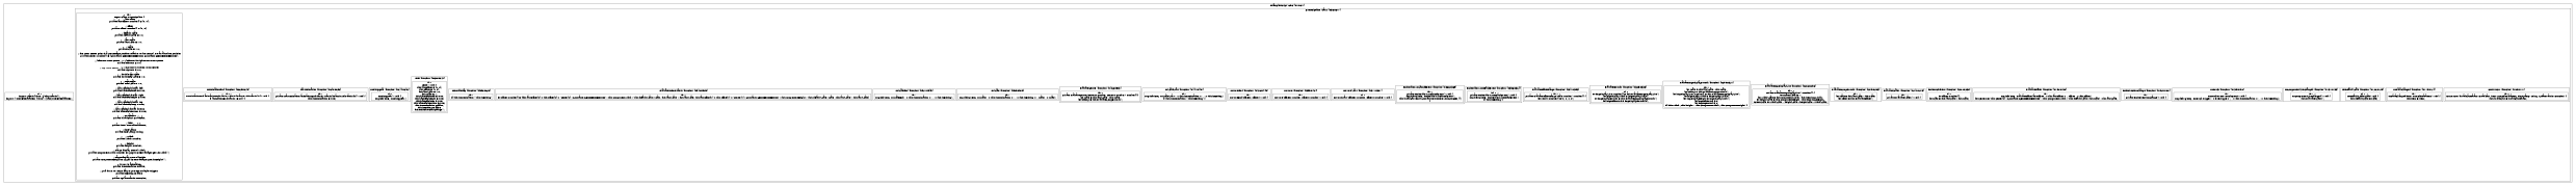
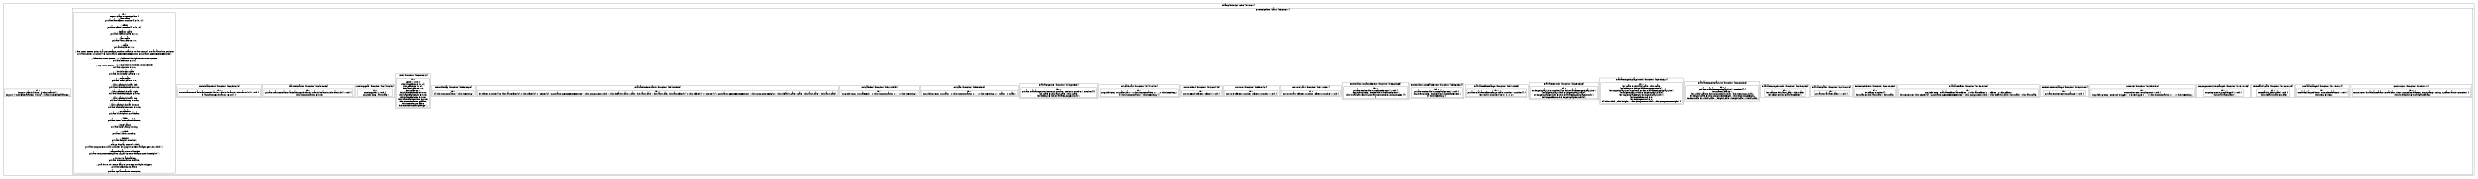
  digraph {
    node [shape=box]
    n1 [label="id: 1\nconstructor(broadCastParam: Broadcast, item: UserFileDataItem, timeStamp: string, updateMatrix: Function) {\n    this.broadCast = broadCastParam;"]
    n2 [label="id: 1\nonDataChanged(item: UserFileDataItem): void {\n    this.item = item;"]
    n3 [label="id: 1\nsetDefaultScale(scale): void {\n    this.defaultScale = scale;"]
    n4 [label="id: 1\nonComponentSizeChanged(): void {\n    this.evaluateScales();"]
    n5 [label="id: 1\nonTouch(event: TouchEvent): void {\nLog.debug(TAG, 'onTouch trigger: ' + event.type + ', ' + this.isInAnimation + ', ' + this.isExiting);"]
    n6 [label="id: 1\nprivate emitDirectionChange(): void {"]
    n7 [label="id: 1\nLog.info(TAG, 'evaluateOffset lastOffset: ' + this.lastOffset + ', offset: ' + this.offset);\nlet centerX = (this.center[0] - Constants.CENTER_DEFAULT) * this.componentWidth * (this.defaultScale - this.scale) * this.lastScale;"]
    n8 [label="id: 1\nlet offset: number[];\nlet scale = this.lastScale * this.scale;"]
    n9 [label="id: 1\nprivate evaluateScales(): void {"]
    n10 [label="id: 1\nlet scale = this.lastScale * this.scale;\nlet offset = this.evaluateOffset();"]
    n11 [label="id: 1\nprivate evaluateImgDisplaySize(): number[] {\nlet screenScale = 1;\nlet widthScale = this.componentWidth / this.item.imgWidth;\nlet heightScale = this.componentHeight / this.item.imgHeight;\nscreenScale = widthScale > heightScale ? heightScale : widthScale;"]
    n12 [label="id: 1\nlet scale = this.lastScale * this.scale;\nlet leftTop = this.evaluateCompBounds();\nlet imgDisplaySize: number[] = this.evaluateImgDisplaySize();\nlet imgDisplayWidth = imgDisplaySize[0];\nlet imgDisplayHeight = imgDisplaySize[1];\nlet imgLeftBound = 0;\nlet imgTopBound = 0;\nif (this.width / this.height > this.componentWidth / this.componentHeight) {"]
    n13 [label="id: 1\nlet imgDisplaySize: number[] = this.evaluateImgDisplaySize();\nlet imgDisplayWidth = imgDisplaySize[0];\nlet imgDisplayBounds = this.evaluateImgDisplayBounds();\nlet imgLeftBound = imgDisplayBounds[0];"]
    n14 [label="id: 1\nprivate evaluateOffsetRange(scale: number): number[] {\nlet result: number[] = [0, 0, 0, 0];"]
    n15 [label="id: 1\nprivate emitPullDownToBackEvent(): void {\n  Log.debug(TAG, 'emitPullDownToBackEvent');\nif (this.isExiting) {"]
    n16 [label="id: 1\nprivate emitPullDownCancelEvent(): void {\n  Log.debug(TAG, 'emitPullDownCancelEvent');\n  this.broadCast.emit(Constants.PULL_DOWN_CANCEL, []);\n}"]
    n17 [label="id: 1\nonMoveStart(offsetX: number, offsetY: number): void {"]
    n18 [label="id: 1\nonMove(offsetX: number, offsetY: number): void {"]
    n19 [label="id: 1\nonMoveEnd(offsetX, offsetY): void {"]
    n20 [label="id: 1\nLog.info(TAG, 'onScaleStart: ' + this.isInAnimation + ', ' + this.isExiting);\nif (this.isInAnimation || this.isExiting) {"]
    n21 [label="id: 1\nprivate evaluateCenter(centerX: number, centerY: number): number[] {\nlet scale = this.lastScale * this.scale;\nlet leftTop = this.evaluateCompBounds();"]
    n22 [label="id: 1\nLog.debug(TAG, 'onScale: ' + this.isInAnimation + ', ' + this.isExiting + ', scale: ' + scale);"]
    n23 [label="id: 1\nLog.info(TAG, 'onScaleEnd: ' + this.isInAnimation + ', ' + this.isExiting);"]
    n24 [label="id: 1\nlet offset: number[] = [this.lastOffset[0] + this.offset[0] + (center[0] - Constants.CENTER_DEFAULT) * this.componentWidth * (this.defaultScale - scale / this.lastScale) * this.lastScale, this.lastOffset[1] + this.offset[1] + (center[1] - Constants.CENTER_DEFAULT) * this.componentHeight * (this.defaultScale - scale / this.lastScale) * this.lastScale];"]
    n25 [label="id: 1\nif (this.isInAnimation || this.isExiting)"]
    n26 [label="id: 1\nreset(): void {\nthis.lastOffset = [0, 0];\nthis.offset = [0, 0];\nthis.lastScale = 1.0;\nthis.scale = 1;\nthis.hasReachLeft = true;\nthis.hasReachRight = true;\nthis.hasReachTop = true;\nthis.hasReachBottom = true;\nthis.isInAnimation = false;\nthis.isExiting = false;\nthis.emitDirectionChange();"]
-   n27 [label="id: 1\nonDisAppear(): void {\n    Log.info(TAG, 'onDisAppear');"]
+   n27 [label="id: 1\nonDisAppear(): void {\n    Log.info(TAG, 'lastScale');"]
    n28 [label="id: 1\nprivate startAnimation(animationEndMatrix: Matrix4TransitWithMatrix4x4): void {\n    this.isInAnimation = true;"]
    n29 [label="id: 1\nonAnimationEnd(animationEndMatrix: Matrix4TransitWithMatrix4x4): void {\nif (animationEndMatrix != null) {"]
    n30 [label="id: 1\nexport class EventPipeline {\n// last offset\nprivate lastOffset: number[] = [0, 0];\n\n// offset\nprivate offset: number[] = [0, 0];\n\n// default scale\nprivate defaultScale = 1.0;\n\n// last scale\nprivate lastScale = 1.0;\n\n// scale\nprivate scale = 1.0;\n\n// the zoom center point is a percentage position relative to the control, not an absolute position\nprivate center: number[] = [Constants.CENTER_DEFAULT, Constants.CENTER_DEFAULT];\n\n// leftmost zoom Center，(1 - leftMost)is rightmost zoom Center\nprivate leftMost = 0.0;\n\n// top zoom center，(1 - topMost)is bottom zoom center\nprivate topMost = 0.0;\n\n// double tap scale\nprivate doubleTapScale = 1.0;\n\n// max scale\nprivate maxScale = 1.0;\n\n// has reached the far left\nprivate hasReachLeft = true;\n\n// has reached the far right\nprivate hasReachRight = true;\n\n// has reached the far top\nprivate hasReachTop = true;\n\n// has reached the far bottom\nprivate hasReachBottom = true;\n\n// Broadcast\nprivate broadCast: Broadcast;\n\n// item\nprivate item: UserFileDataItem;\n\n// timeStamp\nprivate timeStamp: string;\n\n// width\nprivate width: number;\n\n// height\nprivate height: number;\n\n// Large display control width\nprivate componentWidth: number = vp2px(screenManager.getWinWidth());\n\n// Large display control height\nprivate componentHeight = vp2px(screenManager.getWinHeight());\n\n// is now in animation\nprivate isInAnimation = false;\n\n// pull down to return flag to prevent multiple triggers\nprivate isExiting = false;\n\nprivate updateMatrix: Function;"]
    n31 [label="id: 1\nimport Matrix4 from '@ohos.matrix4';\nimport { UserFileDataItem } from '../base/UserFileDataItem';"]
    subgraph cluster_1 {
      label="example_script (CFG) [L1-L677]"
      n31
      subgraph cluster_2 {
        label="EventPipeline (class) [L36-L677]"
        n30
        subgraph cluster_3 {
          label="constructor (function) [L109-L117]"
          n1
        }
        subgraph cluster_4 {
          label="onDataChanged (function) [L119-L124]"
          n2
        }
        subgraph cluster_5 {
          label="setDefaultScale (function) [L126-L129]"
          n3
        }
        subgraph cluster_6 {
          label="onComponentSizeChanged (function) [L131-L133]"
          n4
        }
        subgraph cluster_7 {
          label="onTouch (function) [L135-L150]"
          n5
        }
        subgraph cluster_8 {
          label="emitDirectionChange (function) [L152-L188]"
          n6
        }
        subgraph cluster_9 {
          label="evaluateOffset (function) [L190-L198]"
          n7
        }
        subgraph cluster_10 {
          label="emitTouchEvent (function) [L200-L238]"
          n8
        }
        subgraph cluster_11 {
          label="evaluateScales (function) [L240-L273]"
          n9
        }
        subgraph cluster_12 {
          label="evaluateCompBounds (function) [L275-L283]"
          n10
        }
        subgraph cluster_13 {
          label="evaluateImgDisplaySize (function) [L286-L296]"
          n11
        }
        subgraph cluster_14 {
          label="evaluateImgDisplayBounds (function) [L299-L321]"
          n12
        }
        subgraph cluster_15 {
          label="evaluateBounds (function) [L325-L333]"
          n13
        }
        subgraph cluster_16 {
          label="evaluateOffsetRange (function) [L341-L353]"
          n14
        }
        subgraph cluster_17 {
          label="emitPullDownToBackEvent (function) [L356-L364]"
          n15
        }
        subgraph cluster_18 {
          label="emitPullDownCancelEvent (function) [L366-L369]"
          n16
        }
        subgraph cluster_19 {
          label="onMoveStart (function) [L371-L387]"
          n17
        }
        subgraph cluster_20 {
          label="onMove (function) [L395-L424]"
          n18
        }
        subgraph cluster_21 {
          label="onMoveEnd (function) [L426-L445]"
          n19
        }
        subgraph cluster_22 {
          label="onScaleStart (function) [L447-L457]"
          n20
        }
        subgraph cluster_23 {
          label="evaluateCenter (function) [L466-L503]"
          n21
        }
        subgraph cluster_24 {
          label="onScale (function) [L505-L519]"
          n22
        }
        subgraph cluster_25 {
          label="onScaleEnd (function) [L521-L545]"
          n23
        }
        subgraph cluster_26 {
          label="evaluateAnimeMatrix (function) [L548-L585]"
          n24
        }
        subgraph cluster_27 {
          label="onDoubleTap (function) [L596-L628]"
          n25
        }
        subgraph cluster_28 {
          label="reset (function) [L630-L642]"
          n26
        }
        subgraph cluster_29 {
          label="onDisAppear (function) [L644-L646]"
          n27
        }
        subgraph cluster_30 {
          label="startAnimation (function) [L648-L656]"
          n28
        }
        subgraph cluster_31 {
          label="onAnimationEnd (function) [L665-L675]"
          n29
        }
      }
    }
  }
